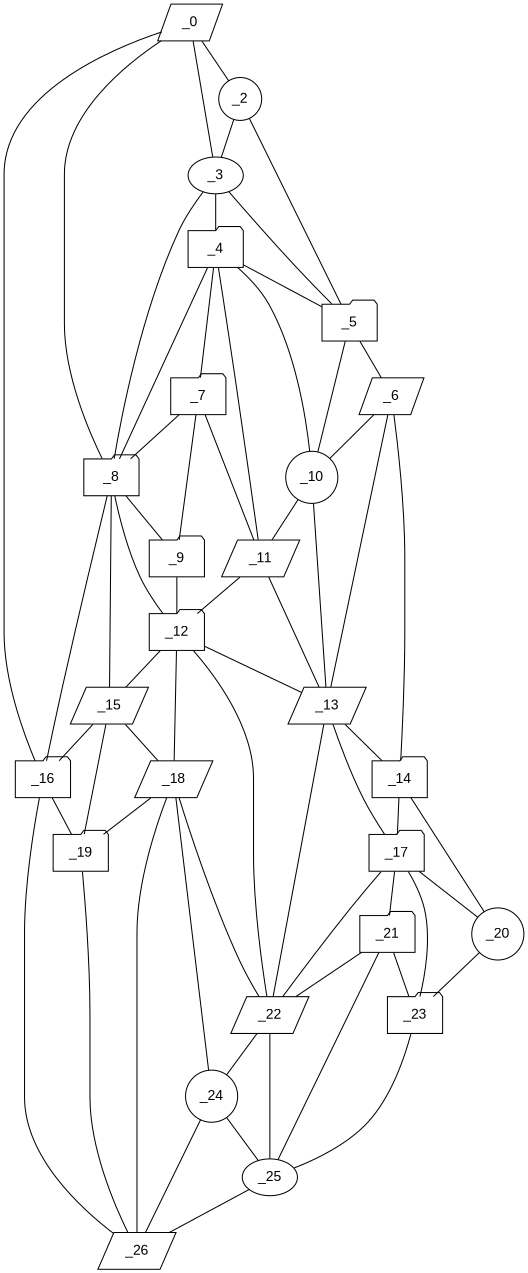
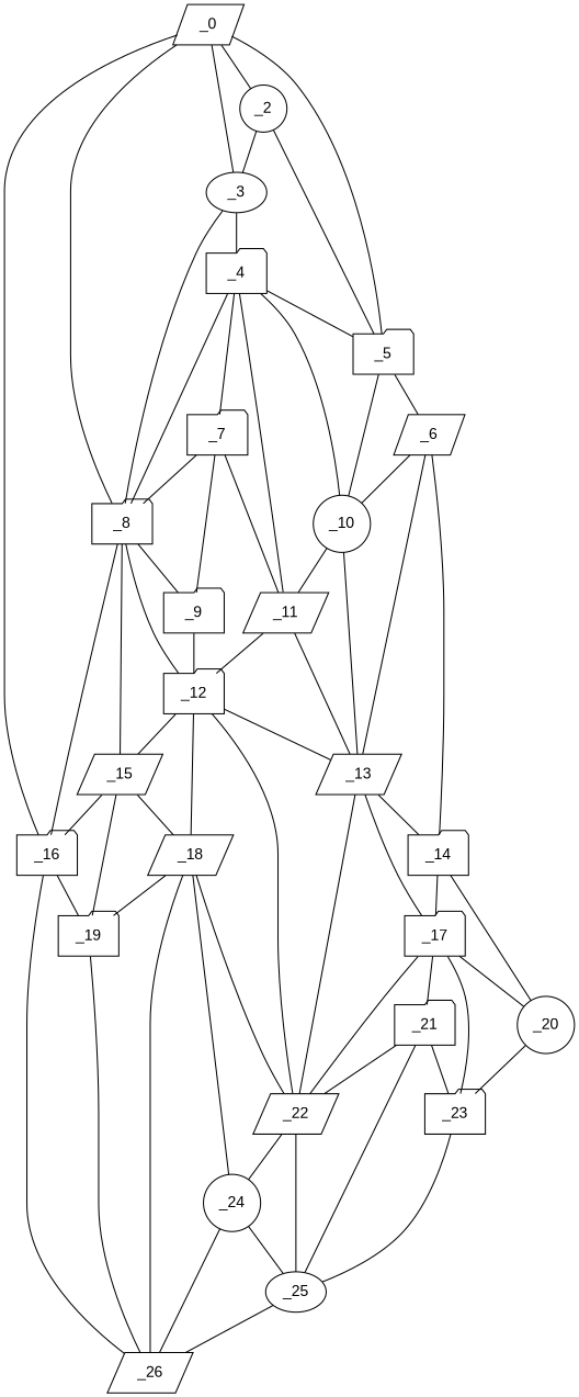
  graph {
    fontname="Liberation Sans"
    node [fontname="Liberation Sans" shape=folder x=73 y=66]
    edge [fontname="Liberation Sans" valence=2]
    _0 [shape=parallelogram x=5 y=80]
    _2 [shape=circle x=18 y=53]
    _3 [shape=ellipse x=46 y=49]
    _8 [y=70]
    _16 [x=94 y=101]
    _5 [x=63 y=36]
    _4 [x=56 y=50]
    _9 [x=81 y=65]
    _12 [x=87]
    _15 [shape=parallelogram x=94 y=78]
    _19 [x=103 y=95]
    _26 [shape=parallelogram x=126 y=81]
    _10 [shape=circle x=83 y=47]
    _6 [shape=parallelogram x=72 y=33]
    _7
    _11 [shape=parallelogram x=83 y=54]
    _13 [shape=parallelogram x=91 y=44]
    _22 [shape=parallelogram x=113 y=52]
    _18 [shape=parallelogram x=102 y=79]
    _14 [x=93 y=29]
    _17 [x=100 y=38]
    _20 [shape=circle x=112 y=27]
    _24 [shape=circle x=120 y=67]
    _25 [shape=ellipse x=124 y=58]
    _21 [x=113 y=47]
    _23 [x=117 y=39]
    _0 -- _2 [valence=1]
    _0 -- _3
    _0 -- _8 [valence=1]
    _0 -- _16 [valence=1]
    _2 -- _3
    _2 -- _5 [valence=1]
    _3 -- _8
-   _3 -- _5 [valence=1]
+   _0 -- _5 [valence=1]
    _3 -- _4
    _8 -- _16
    _8 -- _9
    _8 -- _12
    _8 -- _15
    _16 -- _19
    _16 -- _26 [valence=1]
    _5 -- _10
    _5 -- _6 [valence=1]
    _4 -- _8
    _4 -- _5
    _4 -- _10 [valence=1]
    _4 -- _7 [valence=1]
    _4 -- _11
    _9 -- _12
    _12 -- _15
    _12 -- _13
    _12 -- _22 [valence=1]
    _12 -- _18
    _15 -- _16
    _15 -- _19
    _15 -- _18 [valence=1]
    _19 -- _26
    _10 -- _11
    _10 -- _13
    _6 -- _10
    _6 -- _13 [valence=1]
    _6 -- _14 [valence=1]
    _7 -- _8 [valence=1]
    _7 -- _9
    _7 -- _11
    _11 -- _12
    _11 -- _13
    _13 -- _22
    _13 -- _14
    _13 -- _17
    _22 -- _24
    _22 -- _25 [valence=1]
    _18 -- _19
    _18 -- _26
    _18 -- _22
    _18 -- _24 [valence=1]
    _14 -- _17 [valence=1]
    _14 -- _20 [valence=1]
    _17 -- _22 [valence=1]
    _17 -- _20
    _17 -- _21
    _17 -- _23
    _20 -- _23 [valence=1]
    _24 -- _26 [valence=1]
    _24 -- _25
    _25 -- _26 [valence=1]
    _21 -- _22
    _21 -- _25
    _21 -- _23
    _23 -- _25 [valence=1]
  }
